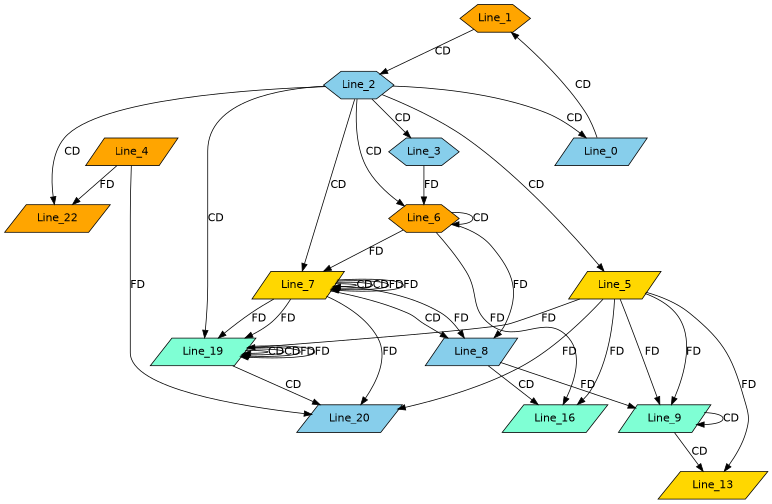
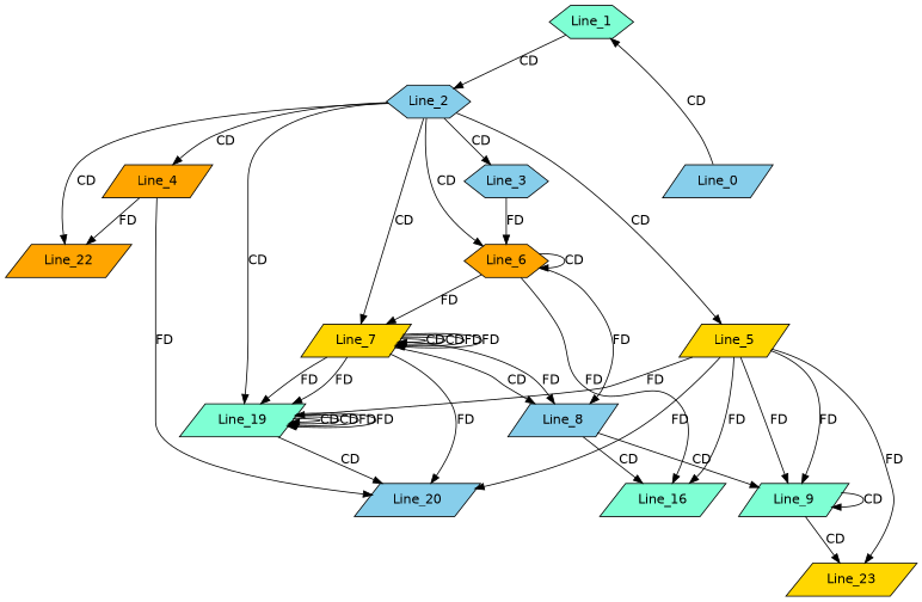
  digraph {
    fontname="DejaVu Sans"
    node [fillcolor=skyblue fontname="DejaVu Sans" shape=parallelogram style=filled]
    edge [fontname="DejaVu Sans"]
-   Line_1 [fillcolor=orange shape=hexagon]
+   Line_1 [fillcolor=aquamarine shape=hexagon]
    Line_0
    Line_2 [shape=hexagon]
    Line_3 [shape=hexagon]
    Line_4 [fillcolor=orange]
    Line_5 [fillcolor=gold]
    Line_6 [fillcolor=orange shape=hexagon]
    Line_7 [fillcolor=gold]
    Line_19 [fillcolor=aquamarine]
    Line_22 [fillcolor=orange]
    Line_20
    Line_9 [fillcolor=aquamarine]
-   Line_13 [fillcolor=gold]
+   Line_13 [fillcolor=gold label=Line_23]
    Line_16 [fillcolor=aquamarine]
    Line_8
    Line_1 -> Line_2 [label=CD]
    Line_0 -> Line_1 [label=CD]
    Line_2 -> Line_3 [label=CD]
-   Line_2 -> Line_0 [label=CD]
+   Line_2 -> Line_4 [label=CD]
    Line_2 -> Line_5 [label=CD]
    Line_2 -> Line_6 [label=CD]
    Line_2 -> Line_7 [label=CD]
    Line_2 -> Line_19 [label=CD]
    Line_2 -> Line_22 [label=CD]
    Line_3 -> Line_6 [label=FD]
    Line_4 -> Line_22 [label=FD]
    Line_4 -> Line_20 [label=FD]
    Line_5 -> Line_19 [label=FD]
    Line_5 -> Line_20 [label=FD]
    Line_5 -> Line_9 [label=FD]
    Line_5 -> Line_9 [label=FD]
    Line_5 -> Line_13 [label=FD]
    Line_5 -> Line_16 [label=FD]
    Line_6 -> Line_6 [label=CD]
    Line_6 -> Line_7 [label=FD]
    Line_6 -> Line_16 [label=FD]
    Line_6 -> Line_8 [label=FD]
    Line_7 -> Line_7 [label=CD]
    Line_7 -> Line_7 [label=CD]
    Line_7 -> Line_7 [label=FD]
    Line_7 -> Line_7 [label=FD]
    Line_7 -> Line_19 [label=FD]
    Line_7 -> Line_19 [label=FD]
    Line_7 -> Line_20 [label=FD]
    Line_7 -> Line_8 [label=CD]
    Line_7 -> Line_8 [label=FD]
    Line_19 -> Line_19 [label=CD]
    Line_19 -> Line_19 [label=CD]
    Line_19 -> Line_19 [label=FD]
    Line_19 -> Line_19 [label=FD]
    Line_19 -> Line_20 [label=CD]
    Line_9 -> Line_9 [label=CD]
    Line_9 -> Line_13 [label=CD]
-   Line_8 -> Line_9 [label=FD]
+   Line_8 -> Line_9 [label=CD]
    Line_8 -> Line_16 [label=CD]
  }
